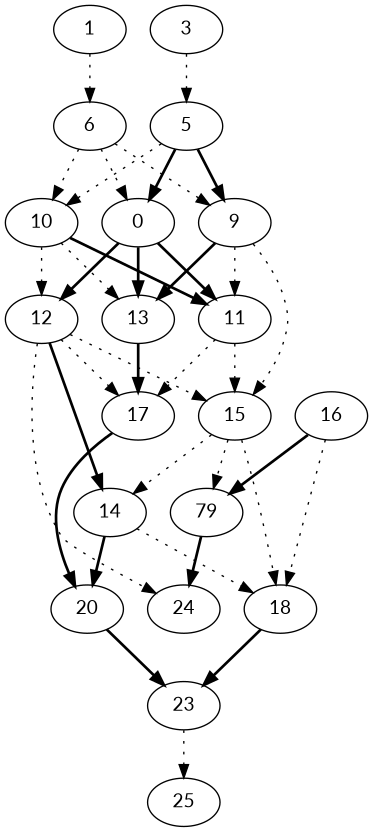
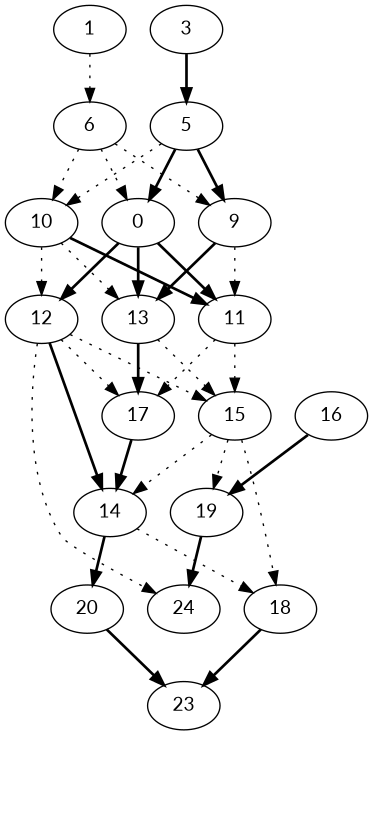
  digraph {
    fontname=Lato
    node [alpha=0.19 fontname=Lato]
    edge [fontname=Lato style=dotted]
    1 [expect_size=40388608]
    6 [alpha=0.17 expect_size=27958272]
    5 [alpha=0.15 expect_size=23149568]
    n4 [alpha=0.04 expect_size=6176768 label=0]
    9 [alpha=0.06 expect_size=50718720]
    10 [alpha=0.16 expect_size=36090880]
    11 [alpha=0.04 expect_size=9603072]
    12 [expect_size=7009280]
    13 [alpha=0.01 expect_size=47975424]
    3 [alpha=0.15 expect_size=10676224]
    15 [alpha=0.03 expect_size=17282048]
    17 [alpha=0.02 expect_size=44348416]
    14 [alpha=0.07 expect_size=36827136]
    24 [expect_size=31041536]
    18 [alpha=0.12 expect_size=7300096]
-   19 [alpha=0.08 expect_size=17559552 label=79]
+   19 [alpha=0.08 expect_size=17559552]
    20 [alpha=0.12 expect_size=30720000]
    16 [expect_size=51857408]
    23 [alpha=0.03 expect_size=29321216]
-   25 [alpha=0.03 expect_size=47561728]
    1 -> 6
    6 -> n4
    6 -> 9
    6 -> 10
    5 -> n4 [style=bold]
    5 -> 9 [style=bold]
    5 -> 10
    n4 -> 11 [style=bold]
    n4 -> 12 [style=bold]
    n4 -> 13 [style=bold]
    9 -> 11
    9 -> 13 [style=bold]
    10 -> 11 [style=bold]
    10 -> 12
    10 -> 13
    11 -> 15
    11 -> 17
    12 -> 15
    12 -> 17
    12 -> 14 [style=bold]
    12 -> 24
-   9 -> 15
+   13 -> 15
    13 -> 17 [style=bold]
-   3 -> 5
+   3 -> 5 [style=bold]
    15 -> 14
    15 -> 18
    15 -> 19
-   17 -> 20 [style=bold]
+   17 -> 14 [style=bold]
    14 -> 18
    14 -> 20 [style=bold]
    18 -> 23 [style=bold]
    19 -> 24 [style=bold]
    20 -> 23 [style=bold]
-   16 -> 18
    16 -> 19 [style=bold]
-   23 -> 25
  }
